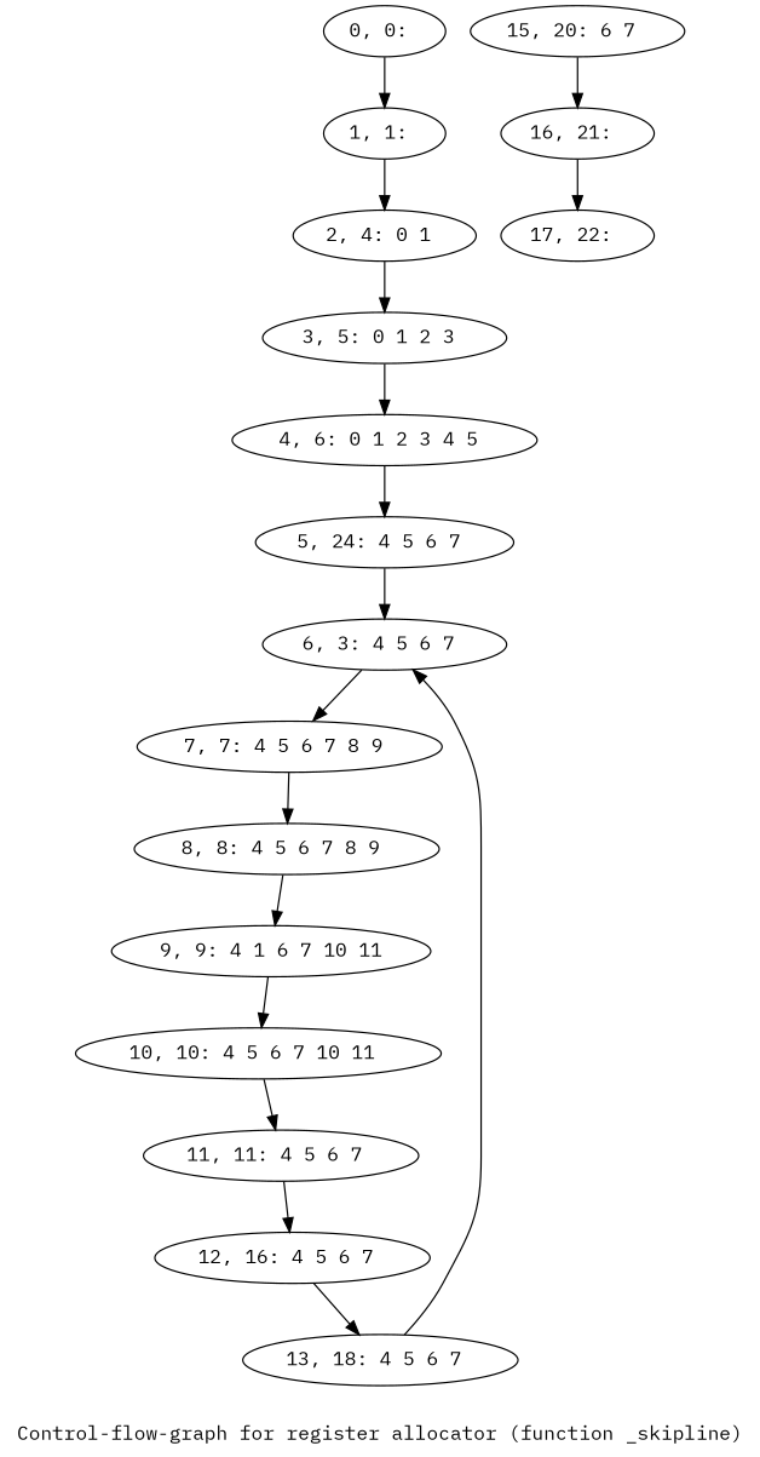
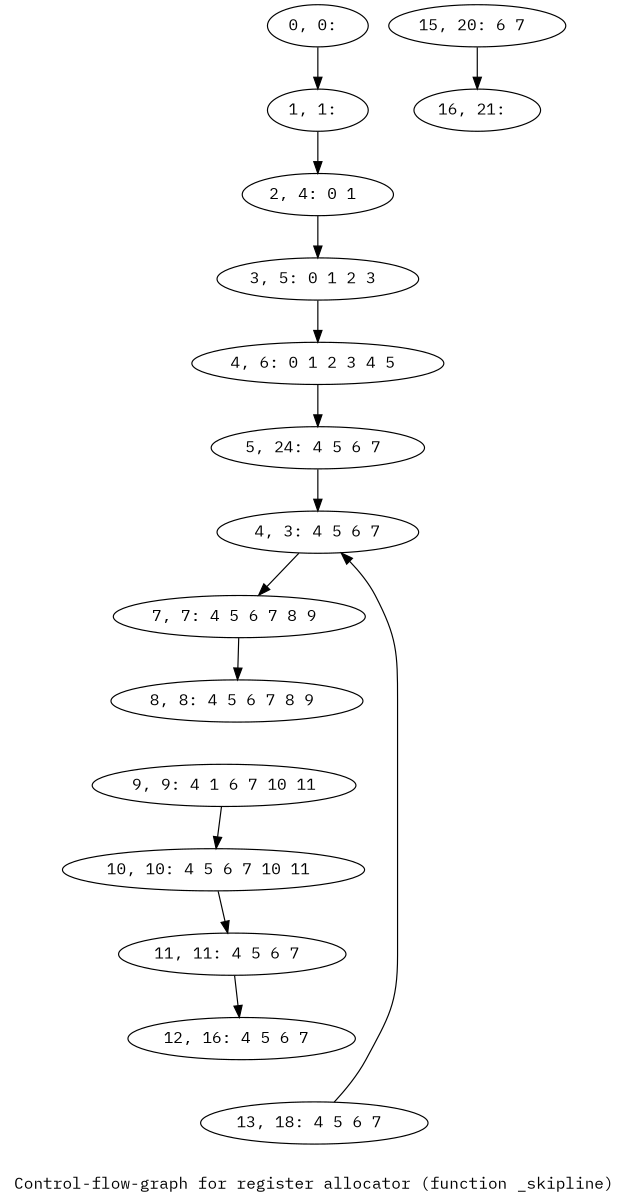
  digraph {
    fontname="IBM Plex Mono"
    label="Control-flow-graph for register allocator (function _skipline)"
    node [fontname="IBM Plex Mono"]
    edge [fontname="IBM Plex Mono"]
    n1 [label="0, 0: "]
    n2 [label="1, 1: "]
    n3 [label="2, 4: 0 1 "]
    n4 [label="3, 5: 0 1 2 3 "]
    n5 [label="4, 6: 0 1 2 3 4 5 "]
    n6 [label="5, 24: 4 5 6 7 "]
-   n7 [label="6, 3: 4 5 6 7 "]
+   n7 [label="4, 3: 4 5 6 7"]
    n8 [label="7, 7: 4 5 6 7 8 9 "]
    n9 [label="8, 8: 4 5 6 7 8 9 "]
    n10 [label="9, 9: 4 1 6 7 10 11"]
    n11 [label="10, 10: 4 5 6 7 10 11 "]
    n12 [label="11, 11: 4 5 6 7 "]
    n13 [label="12, 16: 4 5 6 7 "]
    n14 [label="13, 18: 4 5 6 7 "]
    n15 [label="15, 20: 6 7 "]
    n16 [label="16, 21: "]
-   n17 [label="17, 22: "]
    n1 -> n2
    n2 -> n3
    n3 -> n4
    n4 -> n5
    n5 -> n6
    n6 -> n7
    n7 -> n8
    n8 -> n9
-   n9 -> n10
    n10 -> n11
    n11 -> n12
    n12 -> n13
-   n13 -> n14
    n14 -> n7
    n15 -> n16
-   n16 -> n17
  }
